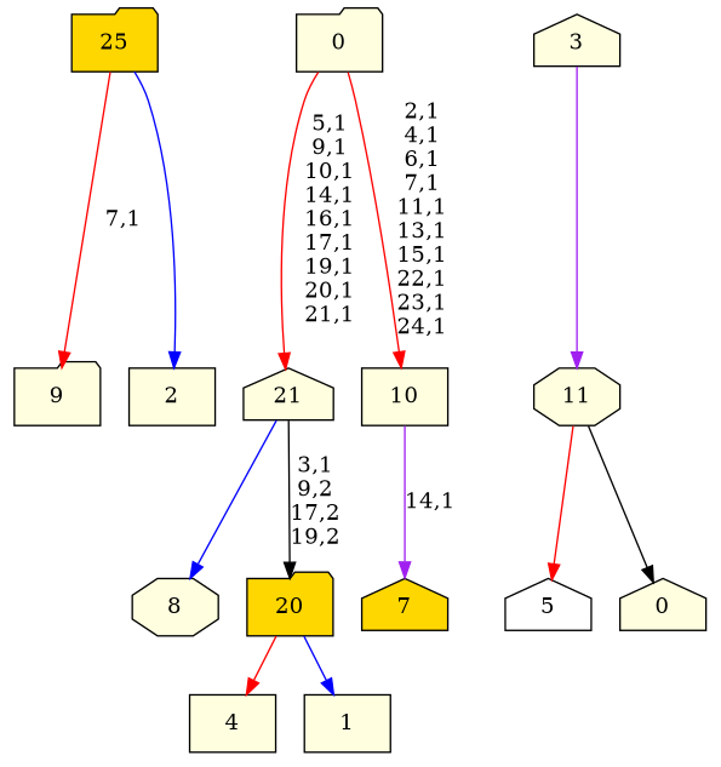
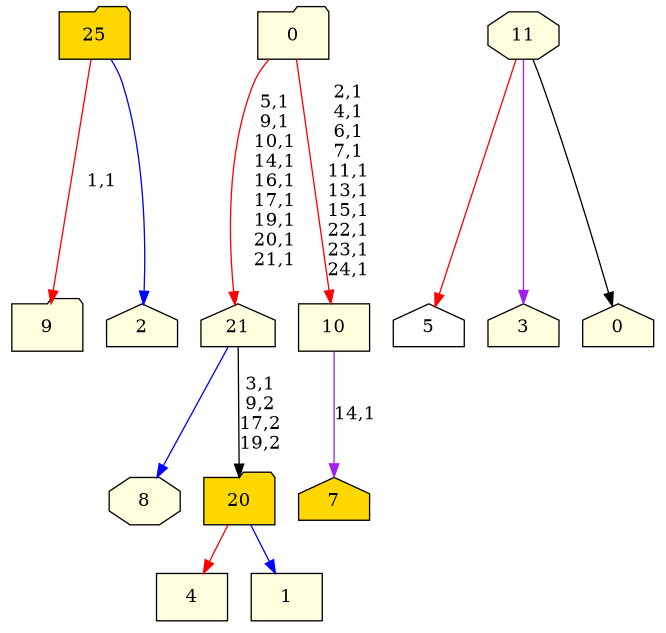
  digraph {
    node [fillcolor=lightyellow shape=house style=filled]
    edge [color=red]
    n1 [label=9 shape=folder]
    n2 [label=8 shape=octagon]
    n3 [fillcolor=gold label=7]
    n4 [fillcolor=white label=5]
    n5 [label=4 shape=box]
    n6 [label=3]
-   n7 [label=2 shape=box]
+   n7 [label=2]
    25 [fillcolor=gold shape=folder]
    n9 [label=1 shape=box]
    n10 [fillcolor=gold label=20 shape=folder]
    21
    n12 [label=0]
    11 [shape=octagon]
    10 [shape=box]
    0 [shape=folder]
-   25 -> n1 [label="7,1"]
+   25 -> n1 [label="1,1"]
    25 -> n7 [color=blue]
    n10 -> n5
    n10 -> n9 [color=blue]
    21 -> n2 [color=blue]
    21 -> n10 [color=black label="3,1\n9,2\n17,2\n19,2"]
    11 -> n4
-   n6 -> 11 [color=purple]
+   11 -> n6 [color=purple]
    11 -> n12 [color=black]
    10 -> n3 [color=purple label="14,1"]
    0 -> 21 [label="5,1\n9,1\n10,1\n14,1\n16,1\n17,1\n19,1\n20,1\n21,1"]
    0 -> 10 [label="2,1\n4,1\n6,1\n7,1\n11,1\n13,1\n15,1\n22,1\n23,1\n24,1"]
  }
